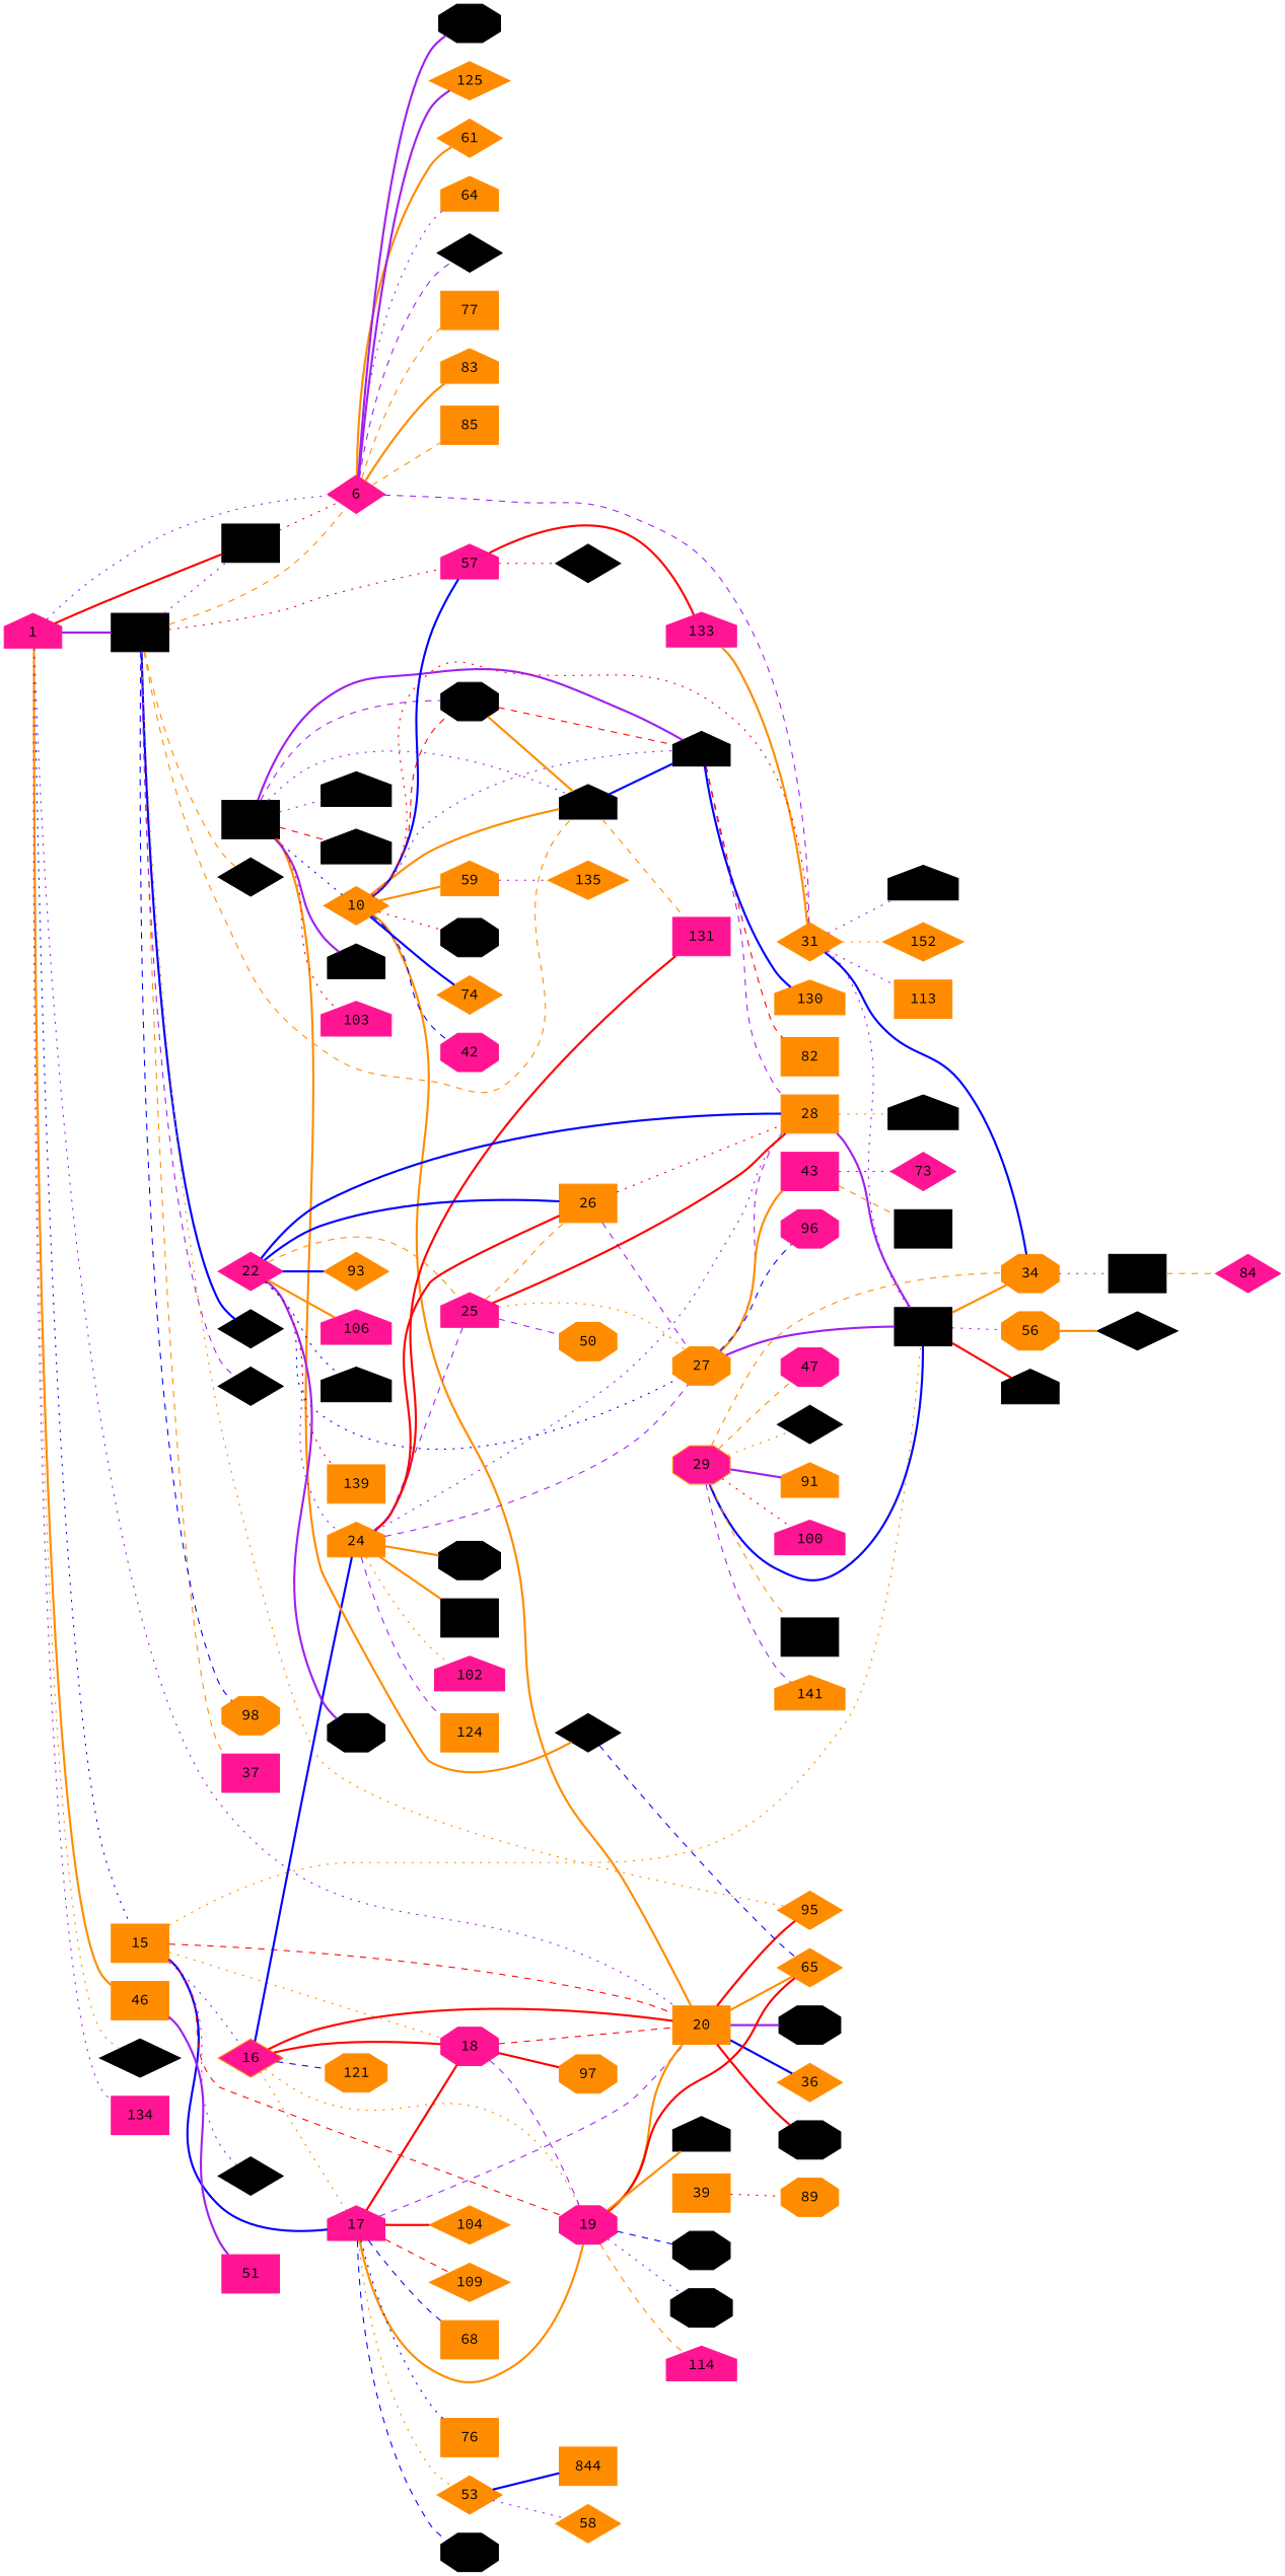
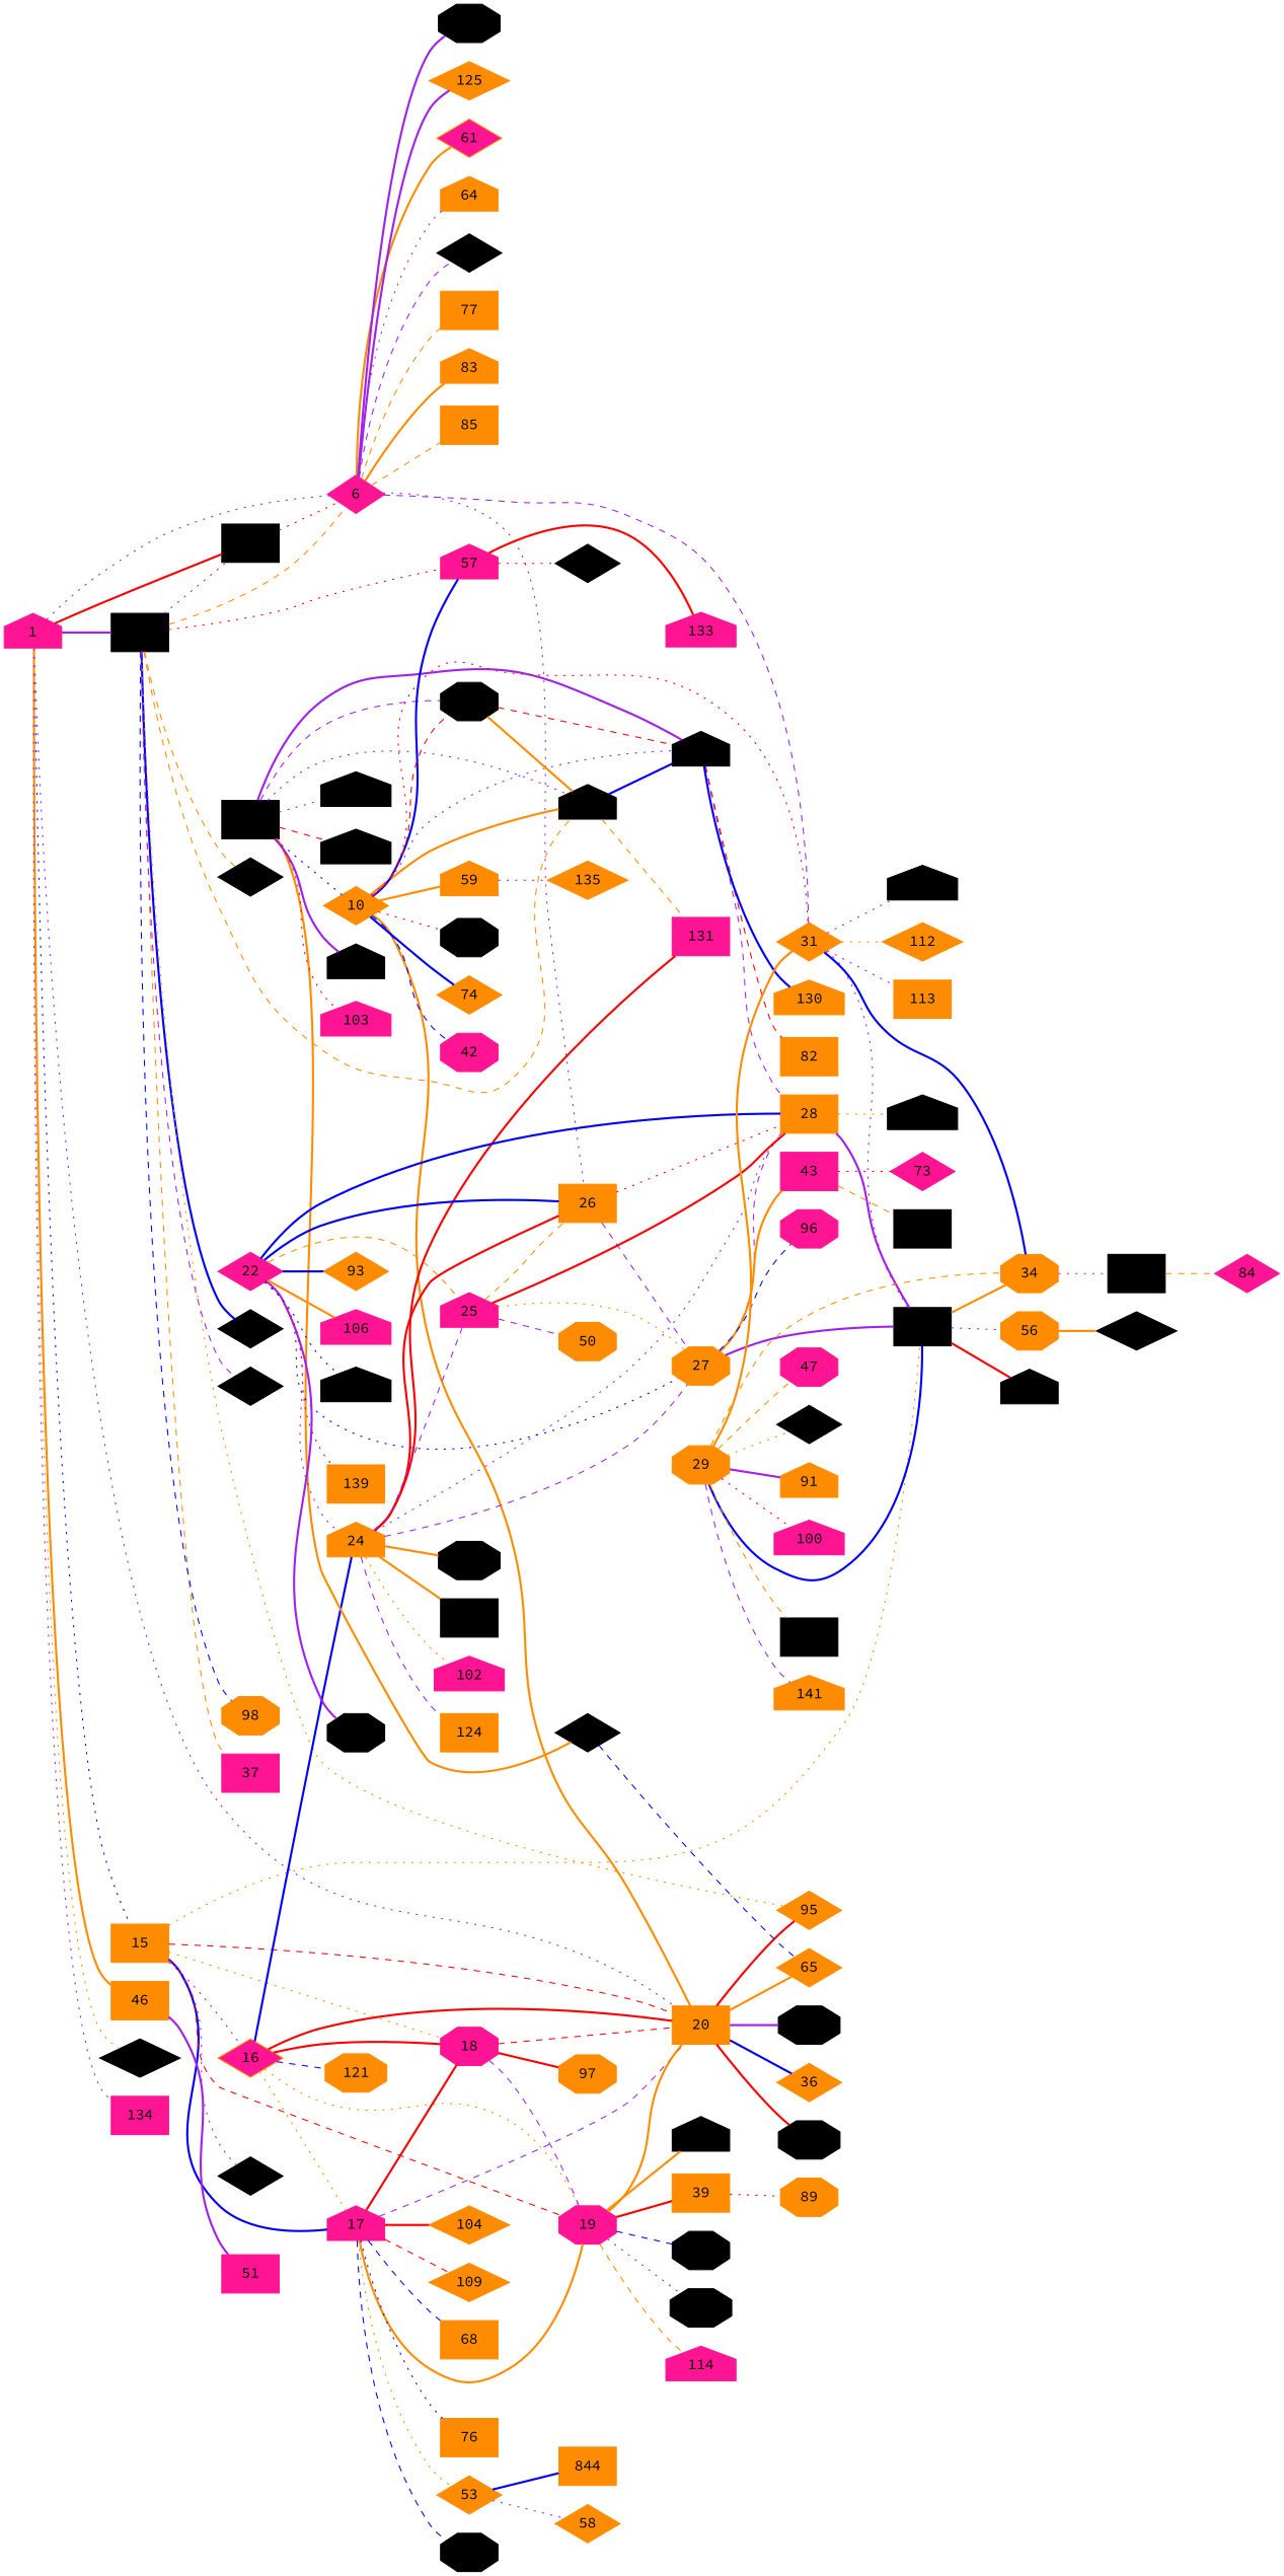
  graph {
    fontname="Source Code Pro"
    rankdir=LR
    node [color=darkorange fontname="Source Code Pro" shape=diamond style=filled]
    edge [color=purple fontname="Source Code Pro" style=bold]
    1 [color=deeppink shape=house super="+2"]
    3 [color=black shape=box super="+5"]
    4 [color=black shape=box]
    6 [color=deeppink super="+7"]
    15 [shape=box super="+145"]
    20 [shape=box super="+142"]
    46 [shape=box]
    129 [color=black]
    134 [color=deeppink shape=box]
    12 [color=black shape=house]
    37 [color=deeppink shape=box]
    38 [color=black]
    55 [color=black]
    57 [color=deeppink shape=house super="+72"]
    60 [color=black]
    95
    98 [shape=octagon]
    26 [shape=box super="+123"]
    31 [super="+32"]
-   61
+   61 [fillcolor=deeppink]
    64 [shape=house]
    70 [color=black super="+94"]
    77 [shape=box]
    83 [shape=house]
    85 [shape=box]
    120 [color=black shape=octagon]
    125
    16 [fillcolor=deeppink super="+67"]
    17 [color=deeppink shape=house super="+21"]
    18 [color=deeppink shape=octagon super="+45"]
    19 [color=deeppink shape=octagon super="+87"]
    33 [color=black shape=box super="+35"]
    52 [color=black]
    36
    65 [super="+66"]
    101 [color=black shape=octagon]
    107 [color=black shape=octagon super="+143"]
    51 [color=deeppink shape=box]
    14 [color=black shape=house super="+119"]
    131 [color=deeppink shape=box]
    75 [color=black]
    133 [color=deeppink shape=house]
    28 [shape=box super="+127"]
    27 [shape=octagon super="+71"]
    34 [shape=octagon super="+63"]
-   112 [label=152]
+   112
    113 [shape=box]
    116 [color=black shape=house super="+132"]
    8 [color=black shape=box super="+9"]
    10 [super="+13"]
    11 [color=black shape=octagon super="+86"]
    40 [color=black super="+128"]
    49 [color=black shape=house]
    103 [color=deeppink shape=house]
    105 [color=black shape=house]
    122 [color=black shape=house]
    42 [color=deeppink shape=octagon]
    44 [color=black shape=octagon]
    59 [shape=house super="+118"]
    74
    82 [shape=box]
    130 [shape=house]
    135
    108 [color=black shape=house]
    24 [shape=house super="+90"]
    121 [shape=octagon]
    53
    68 [shape=box]
    76 [shape=box]
    81 [color=black shape=octagon]
    104
    109 [super="+136"]
    97 [shape=octagon]
    39 [shape=box]
    41 [color=black shape=house]
    88 [color=black shape=octagon]
    110 [color=black shape=octagon]
    114 [color=deeppink shape=house]
    56 [shape=octagon super="+92"]
    99 [color=black shape=house super="+111"]
    25 [color=deeppink shape=house super="+117"]
    62 [color=black shape=box]
    102 [color=deeppink shape=house]
    124 [shape=box]
    126 [color=black shape=octagon super="+138"]
    58
    n87 [label=844 shape=box]
    89 [shape=octagon]
    22 [color=deeppink super="+23"]
    78 [color=black shape=octagon super="+80"]
    93
    106 [color=deeppink shape=house]
    115 [color=black shape=house]
    139 [shape=box]
    50 [shape=octagon]
    43 [color=deeppink shape=box]
    96 [color=deeppink shape=octagon]
    54 [color=black shape=box]
    73 [color=deeppink]
-   29 [shape=octagon super="+30" fillcolor=deeppink]
+   29 [shape=octagon super="+30"]
    47 [color=deeppink shape=octagon]
    69 [color=black]
    91 [shape=house]
    100 [color=deeppink shape=house]
    137 [color=black shape=box]
    141 [shape=house]
    48 [color=black shape=box super="+79"]
    140 [color=black]
    84 [color=deeppink]
    1 -- 3 [weight=4]
    1 -- 4 [color=red weight=2]
    1 -- 6 [style=dotted weight=4]
    1 -- 15 [color=blue style=dotted]
    1 -- 20 [style=dotted]
    1 -- 46 [color=darkorange]
    1 -- 129 [color=darkorange style=dotted]
    1 -- 134 [style=dotted]
    3 -- 4 [style=dotted weight=2]
    3 -- 6 [color=darkorange style=dashed weight=4]
    3 -- 12 [color=darkorange style=dashed]
    3 -- 37 [color=darkorange style=dashed]
    3 -- 38 [color=darkorange style=dashed]
    3 -- 55 [color=blue]
    3 -- 57 [color=red style=dotted]
    3 -- 60 [style=dashed]
    3 -- 95 [color=darkorange style=dotted]
    3 -- 98 [color=blue style=dashed]
    4 -- 6 [color=red style=dotted weight=2]
+   6 -- 26 [style=dotted]
    6 -- 31 [style=dashed]
    6 -- 61 [color=darkorange]
    6 -- 64 [style=dotted]
    6 -- 70 [style=dashed]
    6 -- 77 [color=darkorange style=dashed]
    6 -- 83 [color=darkorange]
    6 -- 85 [color=darkorange style=dashed]
    6 -- 120
    6 -- 125
    15 -- 20 [color=red style=dashed]
    15 -- 16 [style=dotted]
    15 -- 17 [color=blue weight=2]
    15 -- 18 [color=darkorange style=dotted]
    15 -- 19 [color=red style=dashed]
    15 -- 33 [color=darkorange style=dotted]
    15 -- 52 [style=dotted]
    20 -- 95 [color=red]
    20 -- 36 [color=blue]
    20 -- 65 [color=darkorange]
    20 -- 101 [color=red]
    20 -- 107
    46 -- 51
    12 -- 14 [color=blue]
    12 -- 131 [color=darkorange style=dashed]
    57 -- 75 [color=red style=dotted]
    57 -- 133 [color=red]
    26 -- 28 [color=red style=dotted]
    26 -- 27 [style=dashed]
    31 -- 33 [style=dotted weight=4]
    31 -- 34 [color=blue weight=2]
    31 -- 112 [color=darkorange style=dotted]
    31 -- 113 [style=dotted]
    31 -- 116 [style=dotted]
    16 -- 20 [color=red]
    16 -- 17 [color=darkorange style=dotted weight=2]
    16 -- 18 [color=red]
    16 -- 19 [color=darkorange style=dotted]
    16 -- 24 [color=blue]
    16 -- 121 [color=blue style=dashed]
    17 -- 20 [style=dashed weight=2]
    17 -- 18 [color=red weight=2]
    17 -- 19 [color=darkorange weight=2]
    17 -- 53 [color=darkorange style=dotted]
    17 -- 68 [color=blue style=dashed]
    17 -- 76 [color=blue style=dotted]
    17 -- 81 [color=blue style=dashed]
    17 -- 104 [color=red]
    17 -- 109 [color=red style=dashed]
    18 -- 20 [color=red style=dashed]
    18 -- 19 [style=dashed]
    18 -- 97 [color=red]
    19 -- 20 [color=darkorange]
-   19 -- 65 [color=red]
+   19 -- 39 [color=red]
    19 -- 41 [color=darkorange]
    19 -- 88 [color=blue style=dashed]
    19 -- 110 [style=dotted]
    19 -- 114 [color=darkorange style=dashed]
    33 -- 34 [color=darkorange weight=2]
    33 -- 56 [style=dotted]
    33 -- 99 [color=red]
    14 -- 28 [style=dashed]
    14 -- 82 [color=red style=dashed]
    14 -- 130 [color=blue]
    28 -- 33
    28 -- 108 [color=darkorange style=dotted]
    27 -- 33
    27 -- 28 [style=dashed]
    27 -- 43 [color=darkorange]
    27 -- 96 [color=blue style=dashed]
    34 -- 48 [style=dotted]
    8 -- 12 [style=dotted weight=2]
    8 -- 14 [weight=2]
    8 -- 10 [color=blue style=dotted weight=4]
    8 -- 11 [style=dashed weight=2]
    8 -- 40 [color=darkorange]
    8 -- 49
    8 -- 103 [color=red style=dotted]
    8 -- 105 [style=dotted]
    8 -- 122 [color=red style=dashed]
    10 -- 20 [color=darkorange]
    10 -- 12 [color=darkorange weight=2]
    10 -- 57 [color=blue]
    10 -- 31 [color=red style=dotted]
    10 -- 14 [style=dotted weight=2]
    10 -- 11 [color=red style=dashed weight=2]
    10 -- 42 [color=blue style=dashed]
    10 -- 44 [color=red style=dotted]
    10 -- 59 [color=darkorange]
    10 -- 74 [color=blue]
    11 -- 12 [color=darkorange]
    11 -- 14 [color=red style=dashed]
    40 -- 65 [color=blue style=dashed]
    59 -- 135 [style=dotted]
    24 -- 26 [color=red]
    24 -- 131 [color=red]
    24 -- 28 [style=dotted]
    24 -- 27 [style=dashed]
    24 -- 25 [style=dashed]
    24 -- 62 [color=darkorange]
    24 -- 102 [color=darkorange style=dotted]
    24 -- 124 [style=dashed]
    24 -- 126 [color=darkorange]
    53 -- 58 [style=dotted]
    53 -- n87 [color=blue]
    39 -- 89 [color=red style=dotted]
    56 -- 140 [color=darkorange]
    25 -- 26 [color=darkorange style=dashed]
    25 -- 28 [color=red]
    25 -- 27 [color=darkorange style=dotted]
    25 -- 50 [style=dashed]
    22 -- 26 [color=blue weight=2]
    22 -- 28 [color=blue weight=2]
    22 -- 27 [color=blue style=dotted weight=2]
    22 -- 24 [style=dotted weight=2]
    22 -- 25 [color=darkorange style=dashed weight=2]
    22 -- 78
    22 -- 93 [color=blue]
    22 -- 106 [color=darkorange]
    22 -- 115 [color=blue style=dotted]
    22 -- 139 [color=red style=dotted]
    43 -- 54 [color=darkorange style=dashed]
    43 -- 73 [color=red style=dotted]
-   133 -- 31 [color=darkorange weight=4]
+   29 -- 31 [color=darkorange weight=4]
    29 -- 33 [color=blue weight=4]
    29 -- 34 [color=darkorange style=dashed weight=2]
    29 -- 47 [color=darkorange style=dashed]
    29 -- 69 [color=darkorange style=dotted]
    29 -- 91
    29 -- 100 [color=red style=dotted]
    29 -- 137 [color=darkorange style=dashed]
    29 -- 141 [style=dashed]
    48 -- 84 [color=darkorange style=dashed]
  }
